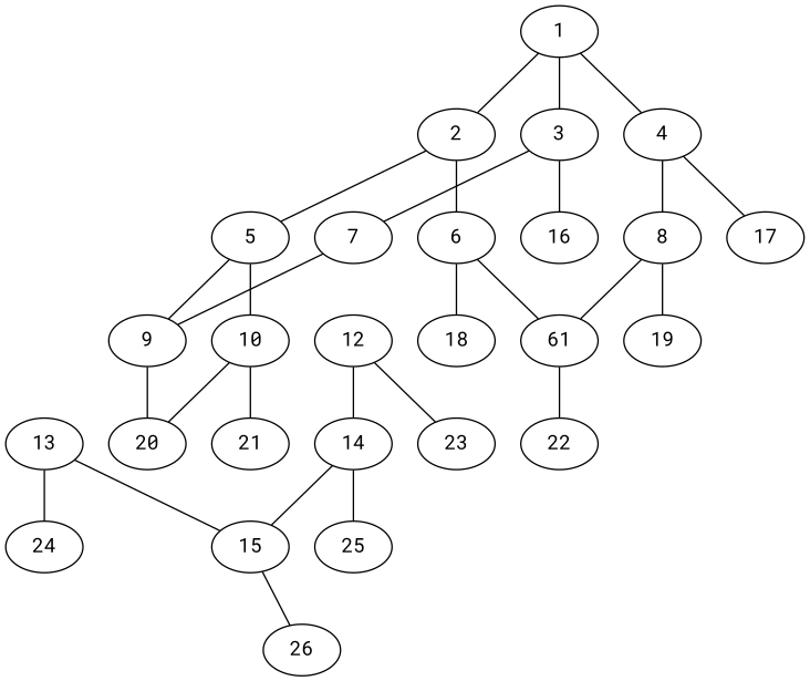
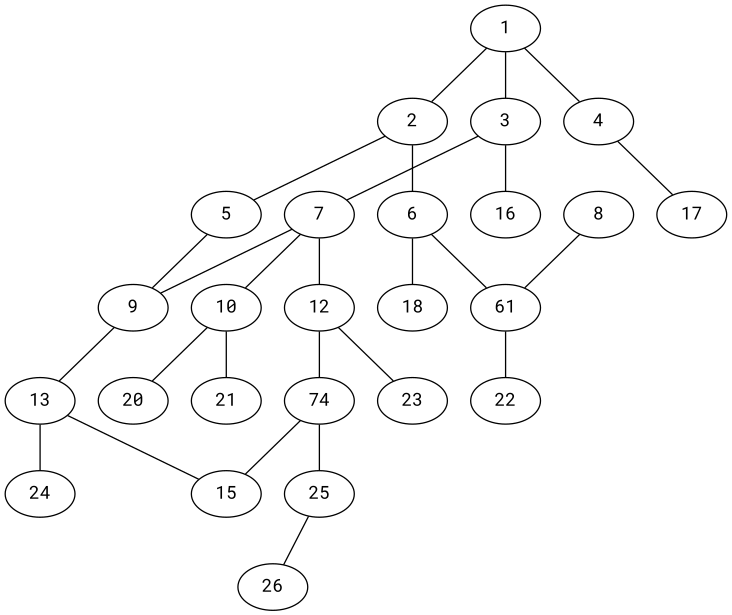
  graph {
    fontname="Roboto Mono"
    node [chem=C fontname="Roboto Mono"]
    edge [fontname="Roboto Mono" valence=1]
    1
    2
    3
    4
    5
    6
    7
    16 [chem=H]
    8
    17 [chem=H]
    9
    10 [chem=N]
    n13 [label=61]
    18 [chem=H]
    12
-   19 [chem=H]
    13
    20 [chem=H]
    21 [chem=H]
    22 [chem=H]
-   14
+   14 [label=74]
    23 [chem=H]
    15
    24 [chem=H]
    25 [chem=H]
    26 [chem=H]
    1 -- 2 [valence=2]
    1 -- 3
    1 -- 4
    2 -- 5
    2 -- 6
    3 -- 7 [valence=2]
    3 -- 16
-   4 -- 8 [valence=2]
    4 -- 17
    5 -- 9 [valence=2]
-   5 -- 10
+   7 -- 10
    6 -- n13 [valence=2]
    6 -- 18
    7 -- 9
+   7 -- 12
    8 -- n13
-   8 -- 19
-   9 -- 20
+   9 -- 13
    10 -- 20
    10 -- 21
    n13 -- 22
    12 -- 14 [valence=2]
    12 -- 23
    13 -- 15 [valence=2]
    13 -- 24
    14 -- 15
    14 -- 25
-   15 -- 26
+   25 -- 26
  }
